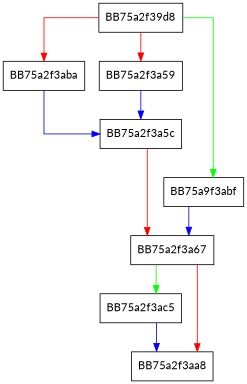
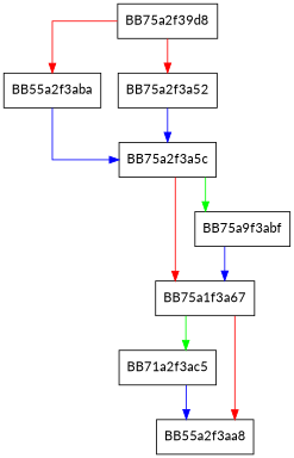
  digraph {
    fontname=Lato
    splines=ortho
    node [fontname=Lato shape=box]
    edge [color=red fontname=Lato]
    BB75a2f39d8
-   BB75a2f3aba
-   BB75a2f3a59
+   BB75a2f3aba [label=BB55a2f3aba]
+   BB75a2f3a59 [label=BB75a2f3a52]
    BB75a2f3a5c
    n5 [label=BB75a9f3abf]
-   BB75a2f3a67
-   BB75a2f3ac5
-   BB75a2f3aa8
+   BB75a2f3a67 [label=BB75a1f3a67]
+   BB75a2f3ac5 [label=BB71a2f3ac5]
+   BB75a2f3aa8 [label=BB55a2f3aa8]
    BB75a2f39d8 -> BB75a2f3aba
    BB75a2f39d8 -> BB75a2f3a59
    BB75a2f3aba -> BB75a2f3a5c [color=blue]
    BB75a2f3a59 -> BB75a2f3a5c [color=blue]
-   BB75a2f39d8 -> n5 [color=green]
+   BB75a2f3a5c -> n5 [color=green]
    BB75a2f3a5c -> BB75a2f3a67
    n5 -> BB75a2f3a67 [color=blue]
    BB75a2f3a67 -> BB75a2f3ac5 [color=green]
    BB75a2f3a67 -> BB75a2f3aa8
    BB75a2f3ac5 -> BB75a2f3aa8 [color=blue]
  }
